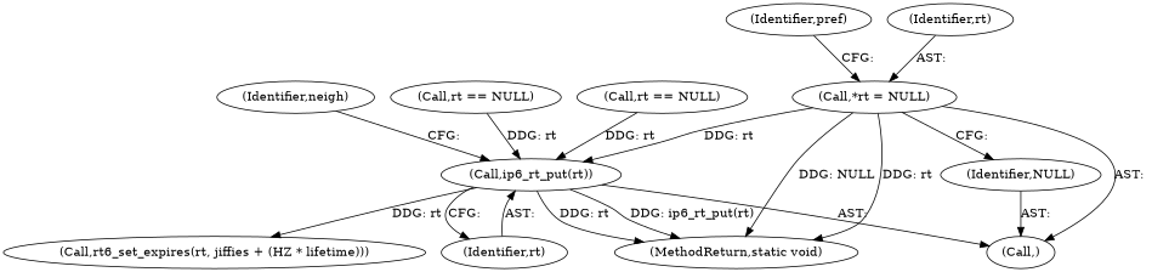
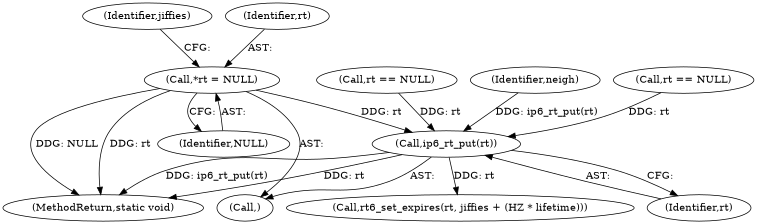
  digraph {
    n1 [label="(Call,*rt = NULL)"]
    n2 [label="(Call,ip6_rt_put(rt))"]
    n3 [label="(MethodReturn,static void)"]
    n4 [label="(Call,)"]
    n5 [label="(Identifier,NULL)"]
    n6 [label="(Identifier,rt)"]
    n7 [label="(Call,rt6_set_expires(rt, jiffies + (HZ * lifetime)))"]
    n8 [label="(Identifier,neigh)"]
-   n9 [label="(Identifier,pref)"]
+   n9 [label="(Identifier,jiffies)"]
    n10 [label="(Identifier,rt)"]
    n11 [label="(Call,rt == NULL)"]
    n12 [label="(Call,rt == NULL)"]
    n1 -> n2 [label="DDG: rt"]
    n1 -> n3 [label="DDG: rt"]
    n1 -> n3 [label="DDG: NULL"]
    n1 -> n4 [label="AST: "]
    n1 -> n5 [label="CFG: "]
    n2 -> n3 [label="DDG: rt"]
    n2 -> n3 [label="DDG: ip6_rt_put(rt)"]
    n2 -> n4 [label="AST: "]
    n2 -> n6 [label="CFG: "]
    n2 -> n7 [label="DDG: rt"]
-   n5 -> n4 [label="AST: "]
+   n5 -> n1 [label="AST: "]
    n6 -> n2 [label="AST: "]
-   n8 -> n2 [label="CFG: "]
+   n8 -> n2 [label="DDG: ip6_rt_put(rt)"]
    n9 -> n1 [label="CFG: "]
    n10 -> n1 [label="AST: "]
    n11 -> n2 [label="DDG: rt"]
    n12 -> n2 [label="DDG: rt"]
  }
